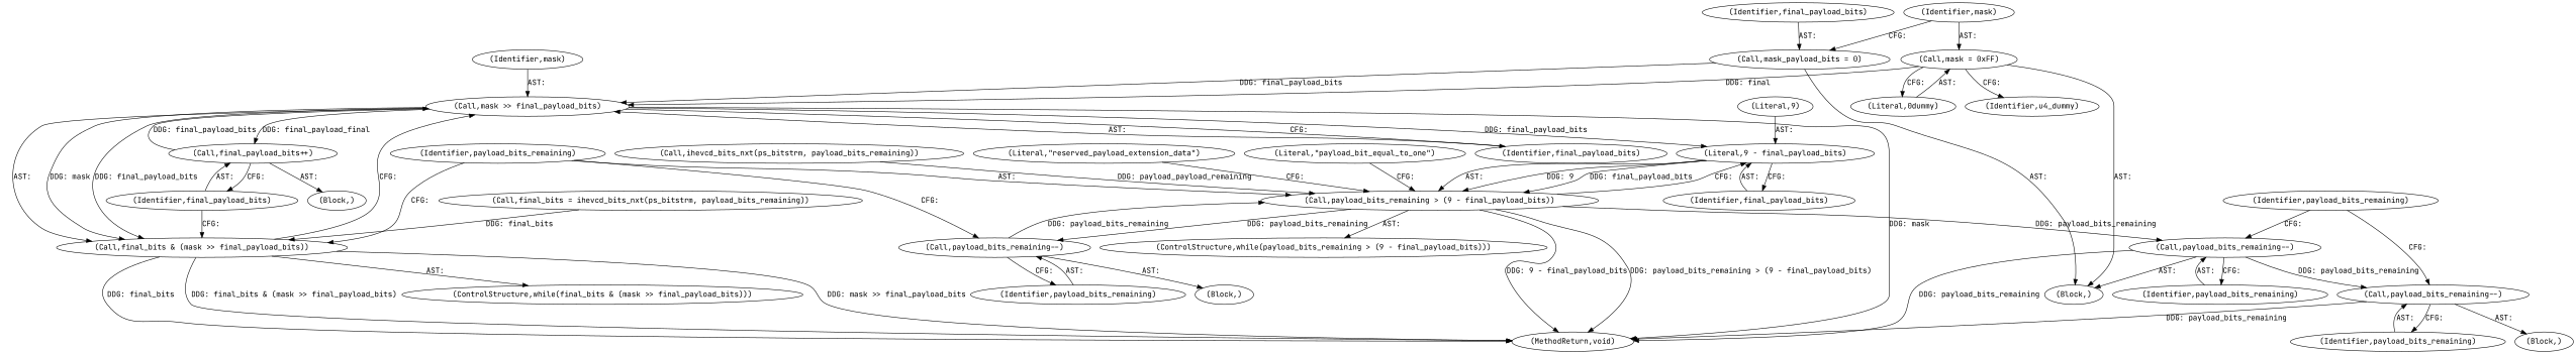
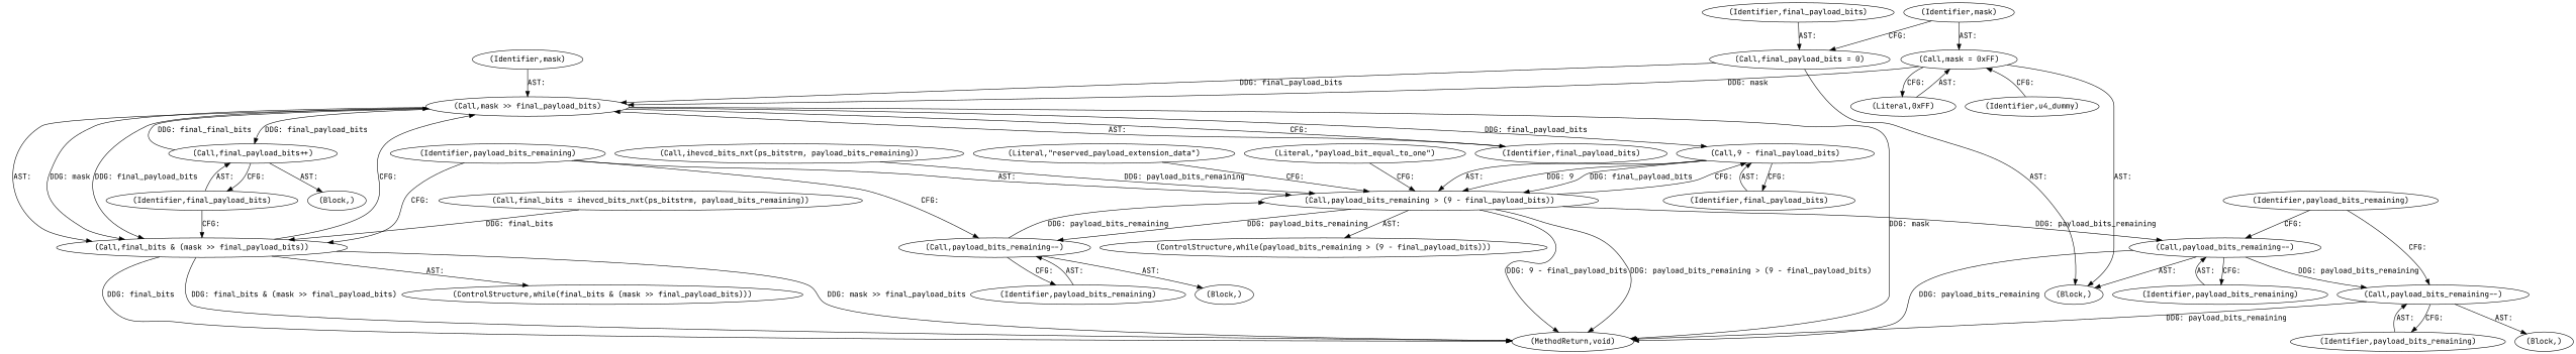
  digraph {
    fontname="JetBrains Mono"
    node [fontname="JetBrains Mono"]
    edge [fontname="JetBrains Mono"]
    n1 [label="(Call,mask >> final_payload_bits)"]
    n2 [label="(Call,final_payload_bits++)"]
    n3 [label="(Call,final_bits & (mask >> final_payload_bits))"]
-   n4 [label="(Literal,9 - final_payload_bits)"]
+   n4 [label="(Call,9 - final_payload_bits)"]
    n5 [label="(Identifier,final_payload_bits)"]
    n6 [label="(MethodReturn,void)"]
    n7 [label="(Block,)"]
    n8 [label="(Identifier,final_payload_bits)"]
    n9 [label="(ControlStructure,while(final_bits & (mask >> final_payload_bits)))"]
    n10 [label="(Call,payload_bits_remaining > (9 - final_payload_bits))"]
    n11 [label="(Identifier,final_payload_bits)"]
    n12 [label="(Call,mask = 0xFF)"]
-   n13 [label="(Literal,0dummy)"]
+   n13 [label="(Literal,0xFF)"]
    n14 [label="(Block,)"]
-   n15 [label="(Call,mask_payload_bits = 0)"]
+   n15 [label="(Call,final_payload_bits = 0)"]
    n16 [label="(Call,payload_bits_remaining--)"]
    n17 [label="(Call,payload_bits_remaining--)"]
    n18 [label="(ControlStructure,while(payload_bits_remaining > (9 - final_payload_bits)))"]
    n19 [label="(Block,)"]
    n20 [label="(Identifier,payload_bits_remaining)"]
    n21 [label="(Call,payload_bits_remaining--)"]
    n22 [label="(Identifier,payload_bits_remaining)"]
    n23 [label="(Block,)"]
    n24 [label="(Identifier,payload_bits_remaining)"]
    n25 [label="(Call,final_bits = ihevcd_bits_nxt(ps_bitstrm, payload_bits_remaining))"]
-   n26 [label="(Literal,9)"]
    n27 [label="(Identifier,final_payload_bits)"]
    n28 [label="(Identifier,payload_bits_remaining)"]
    n29 [label="(Identifier,u4_dummy)"]
    n30 [label="(Identifier,mask)"]
    n31 [label="(Call,ihevcd_bits_nxt(ps_bitstrm, payload_bits_remaining))"]
    n32 [label="(Identifier,mask)"]
    n33 [label="(Identifier,payload_bits_remaining)"]
    n34 [label="(Literal,\"reserved_payload_extension_data\")"]
    n35 [label="(Literal,\"payload_bit_equal_to_one\")"]
-   n1 -> n2 [label="DDG: final_payload_final"]
+   n1 -> n2 [label="DDG: final_payload_bits"]
    n1 -> n3 [label="AST: "]
    n1 -> n3 [label="DDG: mask"]
    n1 -> n3 [label="DDG: final_payload_bits"]
    n1 -> n4 [label="DDG: final_payload_bits"]
    n1 -> n5 [label="CFG: "]
    n1 -> n6 [label="DDG: mask"]
-   n2 -> n1 [label="DDG: final_payload_bits"]
+   n2 -> n1 [label="DDG: final_final_bits"]
    n2 -> n7 [label="AST: "]
    n2 -> n8 [label="CFG: "]
    n3 -> n1 [label="CFG: "]
    n3 -> n6 [label="DDG: mask >> final_payload_bits"]
    n3 -> n6 [label="DDG: final_bits"]
    n3 -> n6 [label="DDG: final_bits & (mask >> final_payload_bits)"]
    n3 -> n9 [label="AST: "]
    n4 -> n10 [label="AST: "]
    n4 -> n10 [label="DDG: 9"]
    n4 -> n10 [label="DDG: final_payload_bits"]
    n4 -> n11 [label="CFG: "]
    n5 -> n1 [label="AST: "]
    n8 -> n2 [label="AST: "]
    n8 -> n3 [label="CFG: "]
    n10 -> n4 [label="CFG: "]
    n10 -> n6 [label="DDG: 9 - final_payload_bits"]
    n10 -> n6 [label="DDG: payload_bits_remaining > (9 - final_payload_bits)"]
    n10 -> n16 [label="DDG: payload_bits_remaining"]
    n10 -> n17 [label="DDG: payload_bits_remaining"]
    n10 -> n18 [label="AST: "]
    n11 -> n4 [label="AST: "]
-   n12 -> n1 [label="DDG: final"]
+   n12 -> n1 [label="DDG: mask"]
    n12 -> n13 [label="CFG: "]
    n12 -> n14 [label="AST: "]
    n13 -> n12 [label="AST: "]
    n15 -> n1 [label="DDG: final_payload_bits"]
    n15 -> n14 [label="AST: "]
    n16 -> n10 [label="DDG: payload_bits_remaining"]
    n16 -> n19 [label="AST: "]
    n16 -> n20 [label="CFG: "]
    n17 -> n6 [label="DDG: payload_bits_remaining"]
    n17 -> n14 [label="AST: "]
    n17 -> n21 [label="DDG: payload_bits_remaining"]
    n17 -> n22 [label="CFG: "]
    n20 -> n16 [label="AST: "]
    n21 -> n6 [label="DDG: payload_bits_remaining"]
    n21 -> n23 [label="AST: "]
    n21 -> n24 [label="CFG: "]
    n22 -> n17 [label="AST: "]
    n24 -> n21 [label="AST: "]
    n25 -> n3 [label="DDG: final_bits"]
-   n26 -> n4 [label="AST: "]
    n27 -> n15 [label="AST: "]
    n28 -> n17 [label="CFG: "]
    n28 -> n21 [label="CFG: "]
-   n12 -> n29 [label="CFG: "]
+   n29 -> n12 [label="CFG: "]
    n30 -> n1 [label="AST: "]
-   n31 -> n10 [label="DDG: payload_payload_remaining"]
+   n31 -> n10 [label="DDG: payload_bits_remaining"]
    n32 -> n12 [label="AST: "]
    n32 -> n15 [label="CFG: "]
    n33 -> n3 [label="CFG: "]
    n33 -> n10 [label="AST: "]
    n33 -> n16 [label="CFG: "]
    n34 -> n10 [label="CFG: "]
    n35 -> n10 [label="CFG: "]
  }
